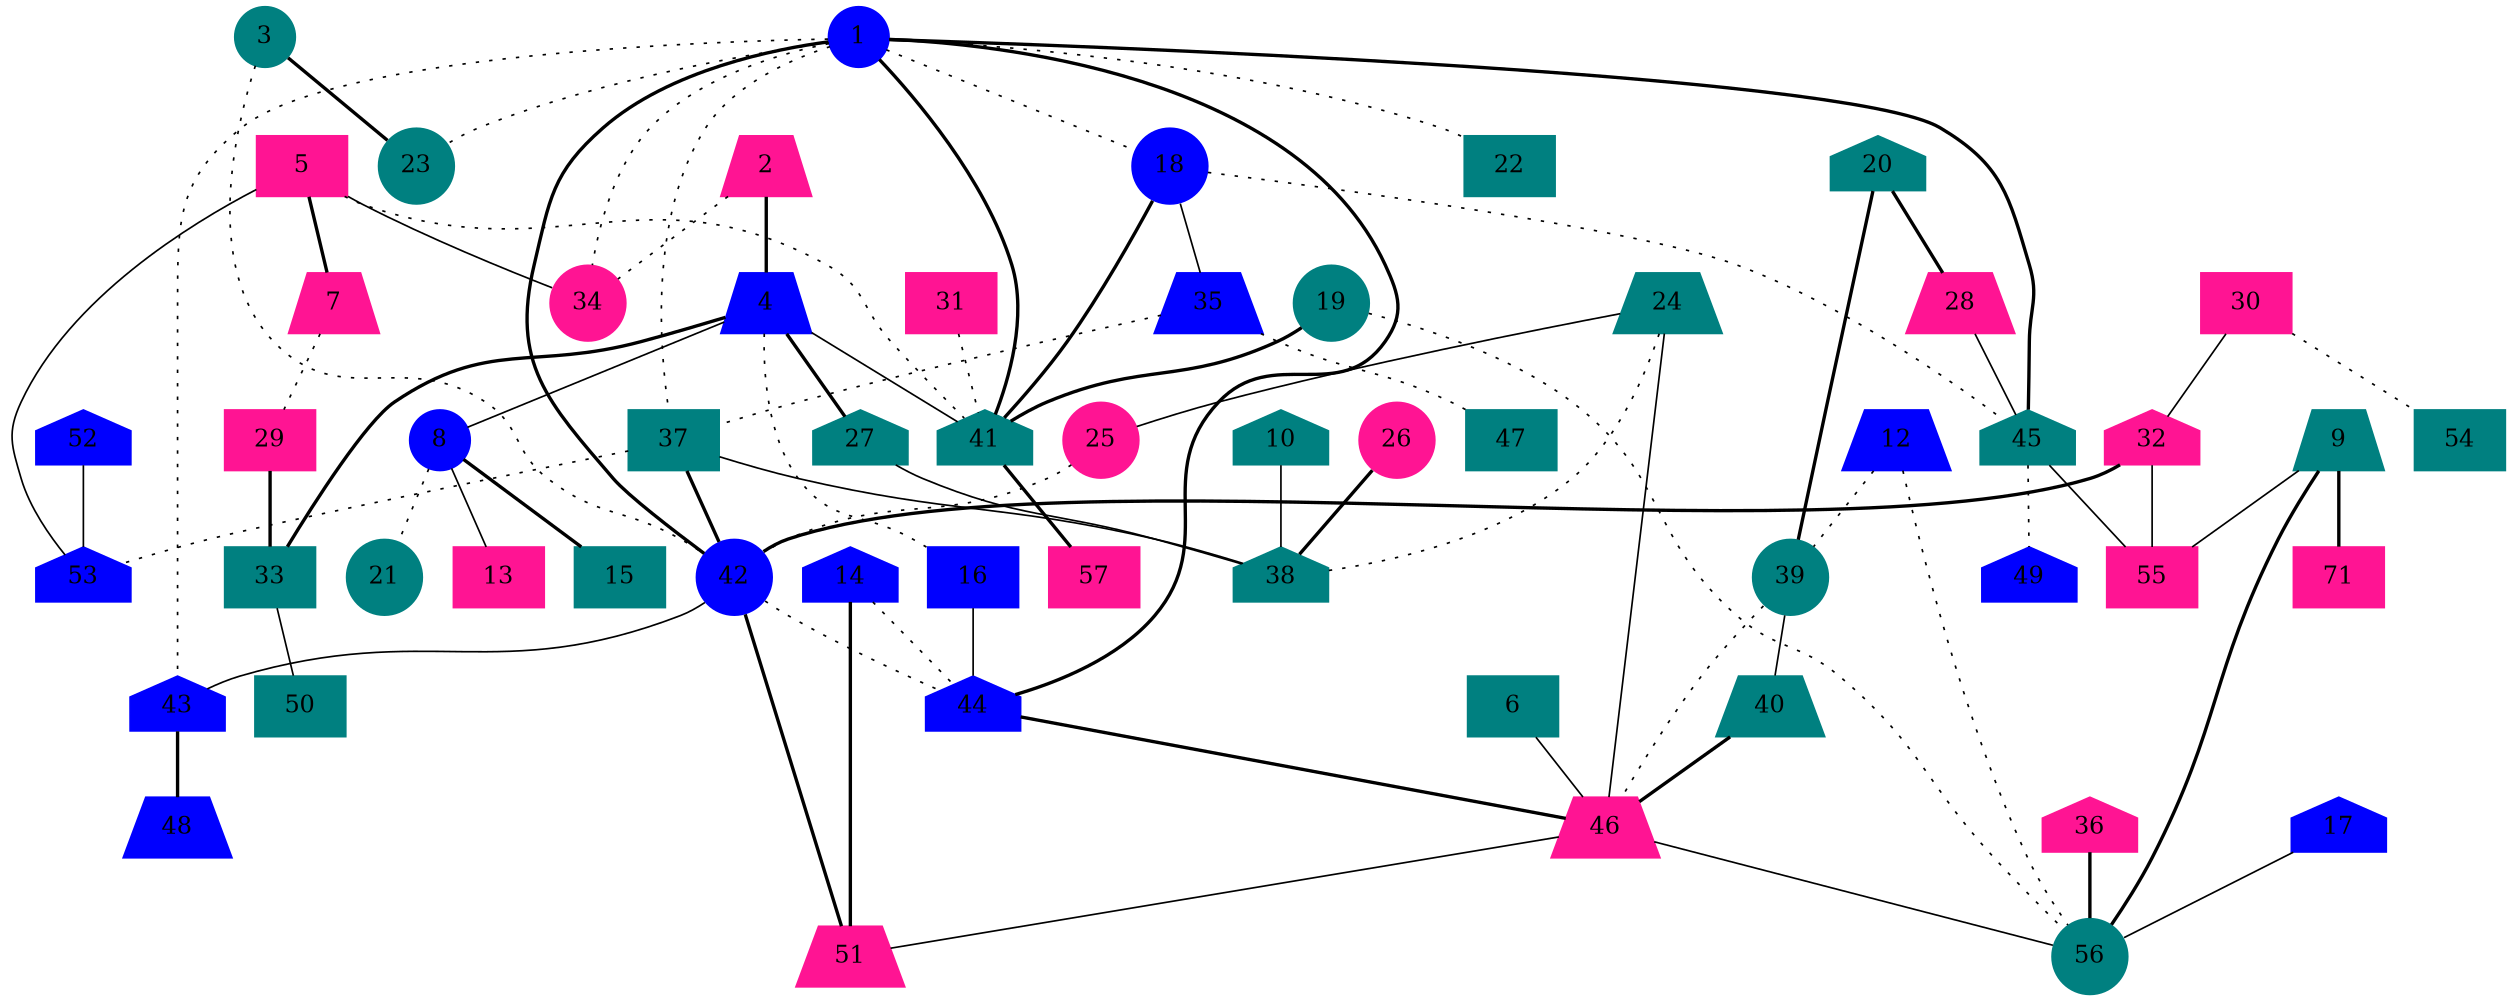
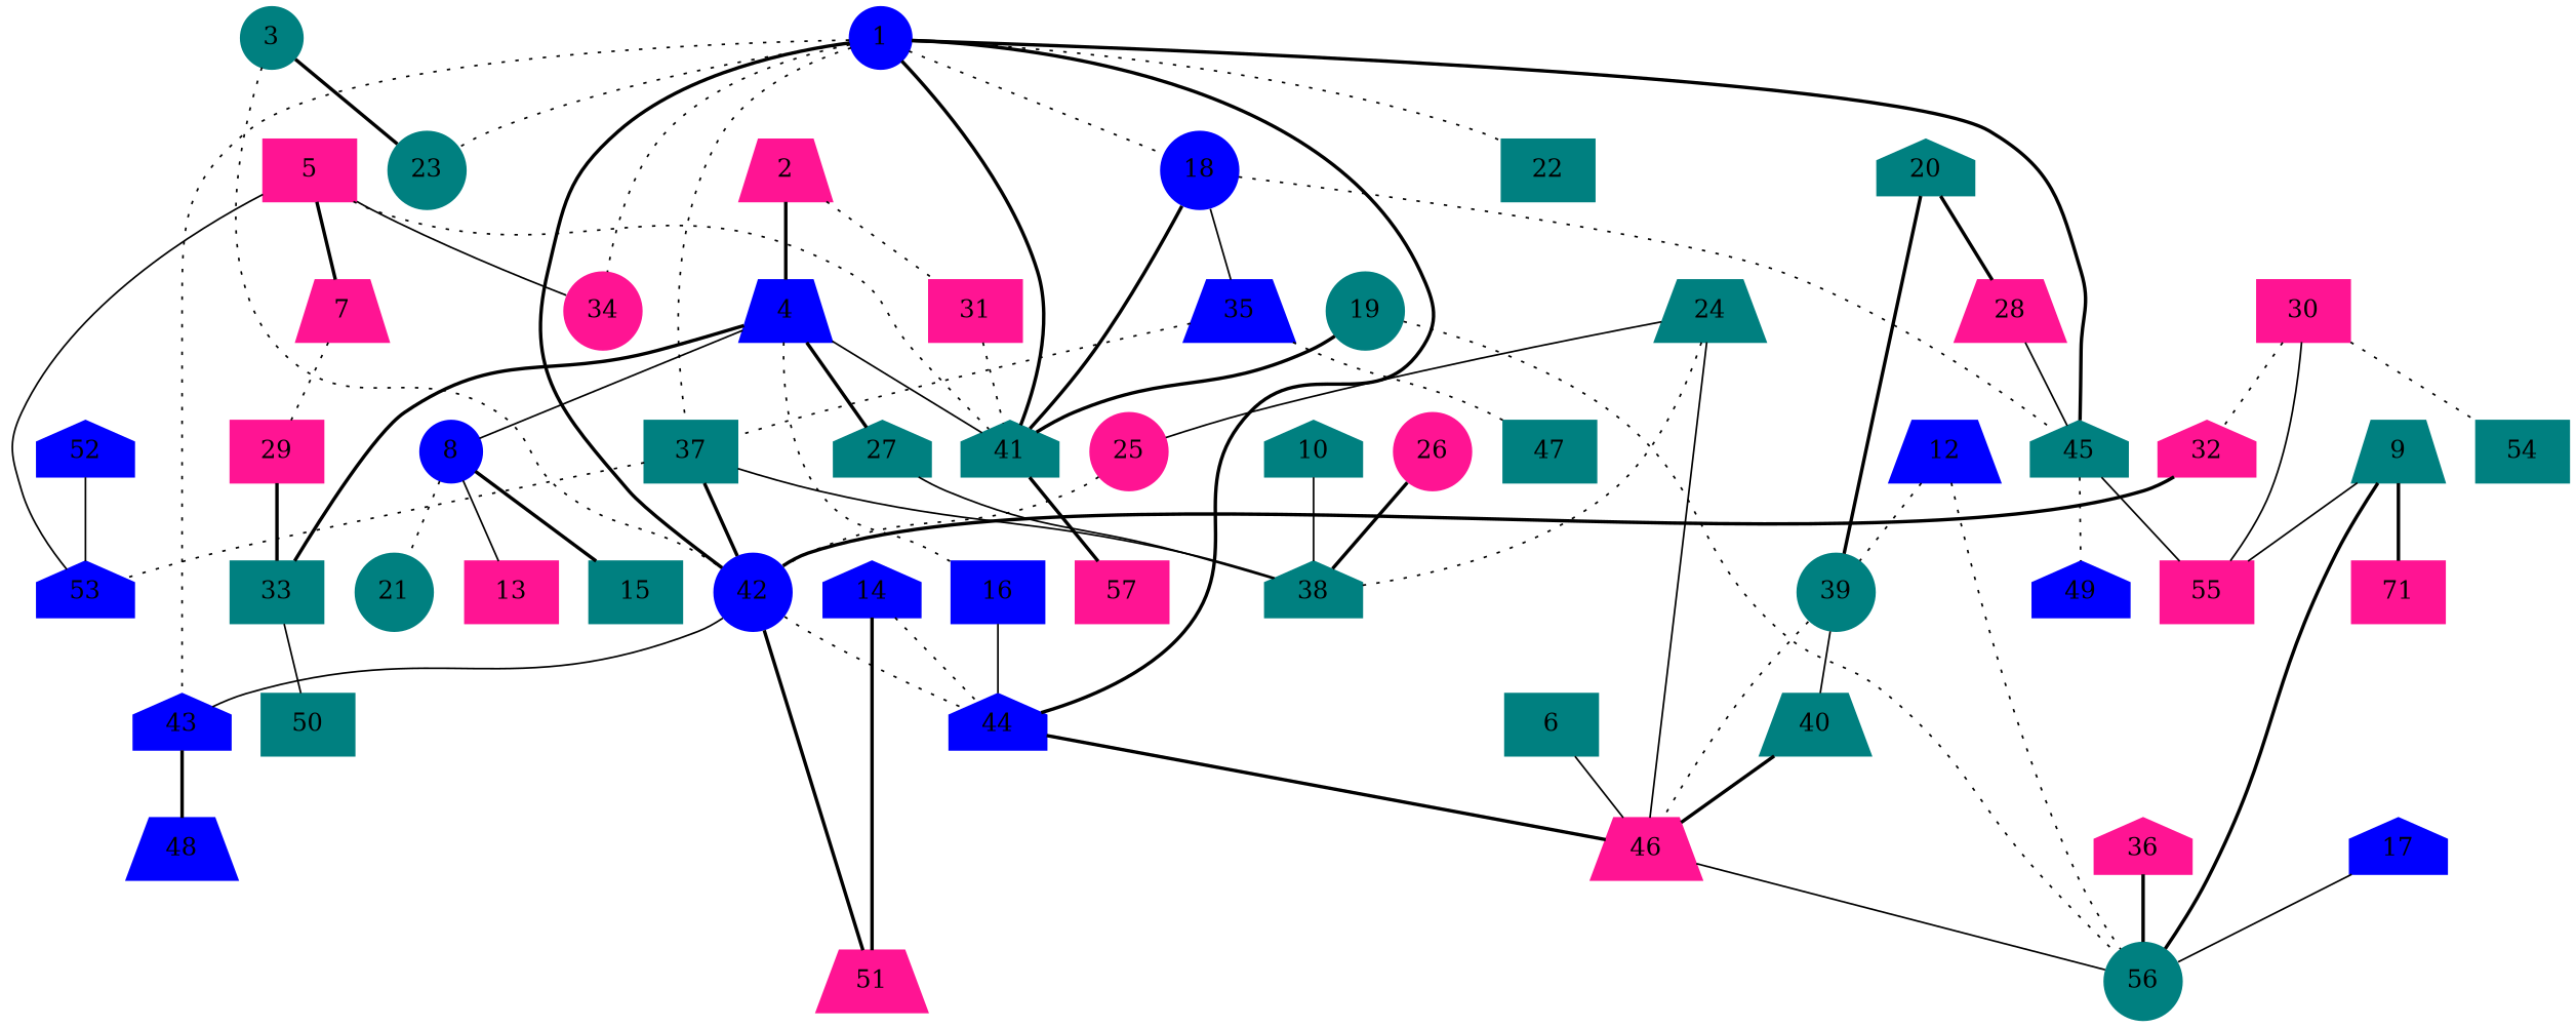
  graph {
    node [color=teal shape=box style=filled]
    edge [style=dotted weight=1.0]
    1 [color=blue shape=circle]
    18 [color=blue shape=circle]
    22
    23 [shape=circle]
    34 [color=deeppink shape=circle]
    37
    41 [shape=house]
    42 [color=blue shape=circle]
    43 [color=blue shape=house]
    44 [color=blue shape=house]
    45 [shape=house]
    35 [color=blue shape=trapezium]
    53 [color=blue shape=house]
    38 [shape=house]
    57 [color=deeppink]
    51 [color=deeppink shape=trapezium]
    48 [color=blue shape=trapezium]
    46 [color=deeppink shape=trapezium]
    55 [color=deeppink]
    49 [color=blue shape=house]
    2 [color=deeppink shape=trapezium]
    4 [color=blue shape=trapezium]
    8 [color=blue shape=circle]
    16 [color=blue]
    27 [shape=house]
    33
    3 [shape=circle]
    13 [color=deeppink]
    15
    21 [shape=circle]
    50
    5 [color=deeppink]
    7 [color=deeppink shape=trapezium]
    29 [color=deeppink]
    6
    56 [shape=circle]
    9 [shape=trapezium]
    n38 [color=deeppink label=71]
    10 [shape=house]
    12 [color=blue shape=trapezium]
    39 [shape=circle]
    40 [shape=trapezium]
    14 [color=blue shape=house]
    17 [color=blue shape=house]
    47
    19 [shape=circle]
    20 [shape=house]
    28 [color=deeppink shape=trapezium]
    24 [shape=trapezium]
    25 [color=deeppink shape=circle]
    26 [color=deeppink shape=circle]
    30 [color=deeppink]
    32 [color=deeppink shape=house]
    54
    31 [color=deeppink]
    36 [color=deeppink shape=house]
    52 [color=blue shape=house]
    1 -- 18
    1 -- 22
    1 -- 23
    1 -- 34
    1 -- 37
    1 -- 41 [style=bold]
    1 -- 42 [style=bold]
    1 -- 43
    1 -- 44 [style=bold]
    1 -- 45 [style=bold]
    18 -- 41 [style=bold]
    18 -- 45
    18 -- 35 [style=solid]
    37 -- 42 [style=bold]
    37 -- 53
    37 -- 38 [style=solid]
    41 -- 57 [style=bold]
    42 -- 43 [style=solid]
    42 -- 44
    42 -- 51 [style=bold]
    43 -- 48 [style=bold]
    44 -- 46 [style=bold]
    45 -- 55 [style=solid]
    45 -- 49
    35 -- 37
    35 -- 47
-   46 -- 51 [style=solid]
    46 -- 56 [style=solid]
-   2 -- 34
+   2 -- 31
    2 -- 4 [style=bold]
    4 -- 41 [style=solid]
    4 -- 8 [style=solid]
    4 -- 16
    4 -- 27 [style=bold]
    4 -- 33 [style=bold]
    8 -- 13 [style=solid]
    8 -- 15 [style=bold]
    8 -- 21
    16 -- 44 [style=solid]
    27 -- 38 [style=solid]
    33 -- 50 [style=solid]
    3 -- 23 [style=bold]
    3 -- 42
    5 -- 34 [style=solid]
    5 -- 41
    5 -- 53 [style=solid]
    5 -- 7 [style=bold]
    7 -- 29
    29 -- 33 [style=bold]
    6 -- 46 [style=solid]
    9 -- 55 [style=solid]
    9 -- 56 [style=bold]
    9 -- n38 [style=bold]
    10 -- 38 [style=solid]
    12 -- 56
    12 -- 39
    39 -- 46
    39 -- 40 [style=solid]
    40 -- 46 [style=bold]
    14 -- 44
    14 -- 51 [style=bold]
    17 -- 56 [style=solid weight=2.0]
    19 -- 41 [style=bold]
    19 -- 56
    20 -- 39 [style=bold]
    20 -- 28 [style=bold]
    28 -- 45 [style=solid]
    24 -- 38
    24 -- 46 [style=solid]
    24 -- 25 [style=solid]
    25 -- 42
    26 -- 38 [style=bold]
-   30 -- 32 [style=solid]
+   30 -- 32
    30 -- 54
    32 -- 42 [style=bold]
-   32 -- 55 [style=solid]
+   30 -- 55 [style=solid]
    31 -- 41
    36 -- 56 [style=bold weight=2.0]
    52 -- 53 [style=solid]
  }
